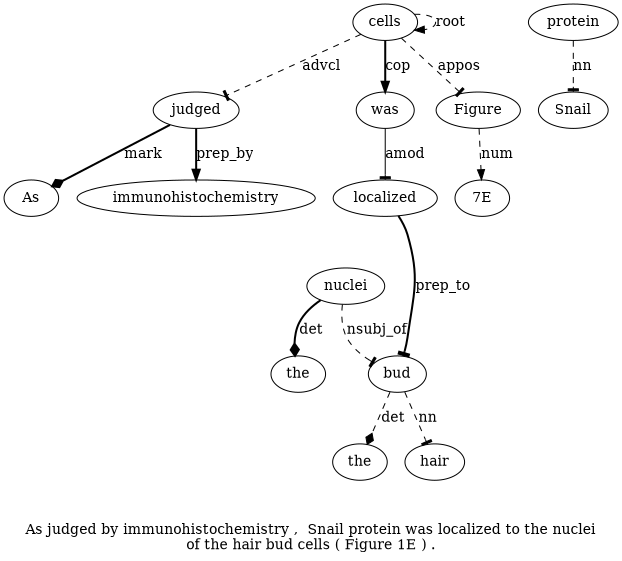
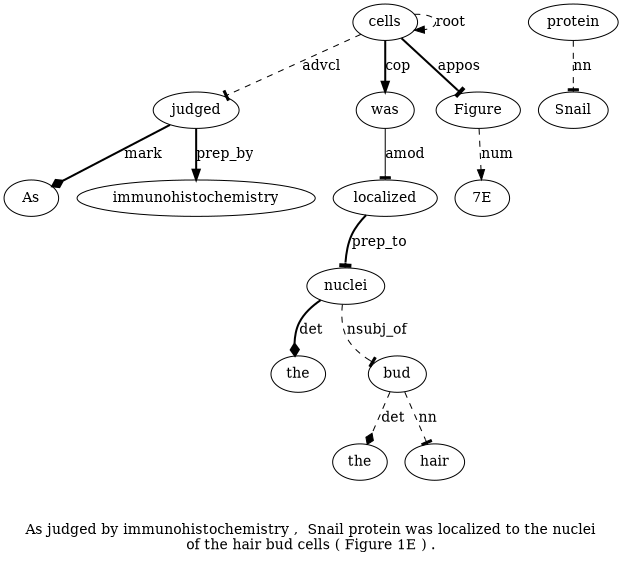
  digraph {
    label="As judged by immunohistochemistry ,  Snail protein was localized to the nuclei\nof the hair bud cells ( Figure 1E ) ."
    node [fillcolor=white style=filled]
    edge [arrowhead=tee style=dashed]
    n1 [label=judged]
    n2 [label=As]
    n3 [label=immunohistochemistry]
    n4 [label=cells]
    n5 [label=was]
    n6 [label=Figure]
    n7 [label=protein]
    n8 [label=Snail]
    n9 [label=localized]
    n10 [label=nuclei]
    n11 [label="7E"]
    n12 [label=the]
    n13 [label=bud]
    n14 [label=the]
    n15 [label=hair]
    n1 -> n2 [arrowhead=diamond label=mark style=bold]
    n1 -> n3 [arrowhead=normal label=prep_by style=bold]
    n4 -> n1 [label=advcl]
    n4 -> n4 [arrowhead=normal label=root]
    n4 -> n5 [arrowhead=normal label=cop style=bold]
-   n4 -> n6 [label=appos]
+   n4 -> n6 [label=appos style=bold]
    n5 -> n9 [label=amod style=solid]
    n6 -> n11 [arrowhead=normal label=num]
    n7 -> n8 [label=nn]
-   n9 -> n13 [label=prep_to style=bold]
+   n9 -> n10 [label=prep_to style=bold]
    n10 -> n12 [arrowhead=diamond label=det style=bold]
    n10 -> n13 [label=nsubj_of]
    n13 -> n14 [arrowhead=diamond label=det]
    n13 -> n15 [label=nn]
  }
